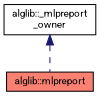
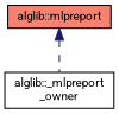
  digraph {
    fontname=Roboto
    node [color=black fontname=Roboto fontsize=10 shape=record style=filled]
    n1 [fillcolor=salmon fontcolor=black height=0.2 label="alglib::mlpreport" width=0.4]
    n2 [fillcolor=white height=0.2 label="alglib::_mlpreport\l_owner" width=0.4]
-   n2 -> n1 [color=midnightblue dir=back fontname=Roboto fontsize=10 labelfontname=Helvetica labelfontsize=10 style=dashed]
+   n1 -> n2 [color=midnightblue dir=back fontname=Roboto fontsize=10 labelfontname=Helvetica labelfontsize=10 style=dashed]
  }
